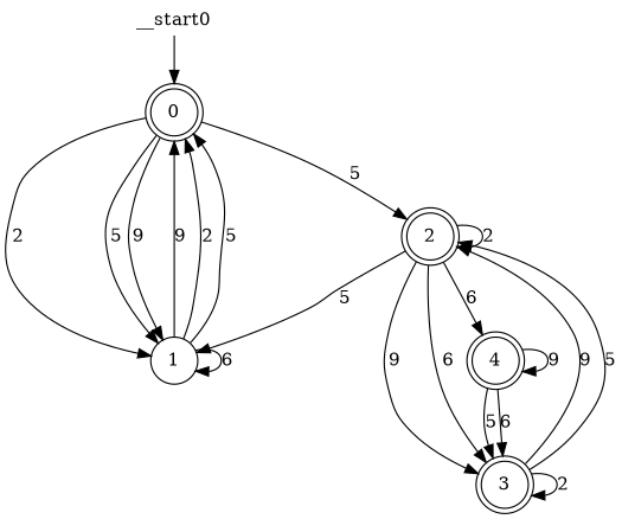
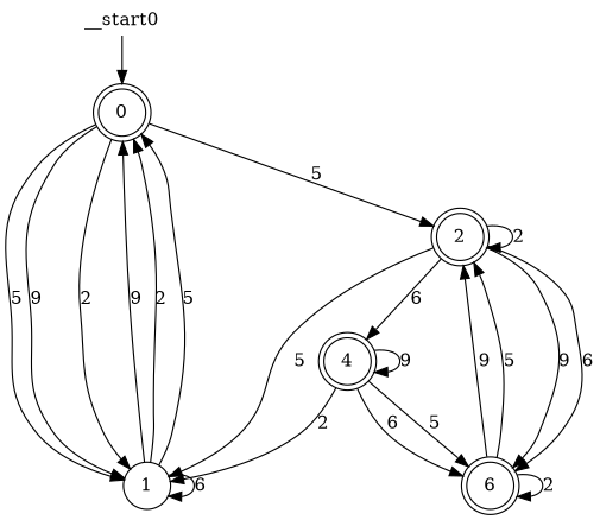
  digraph {
    node [shape=doublecircle]
    n1 [label=0]
    n2 [label=1 shape=circle]
    n3 [label=2]
-   n4 [label=3]
+   n4 [label=6]
    n5 [label=4]
    __start0 [height=0 shape=none width=0]
    n1 -> n2 [label=9]
    n1 -> n2 [label=2]
    n1 -> n2 [label=5]
    n1 -> n3 [label=5]
    n2 -> n1 [label=9]
    n2 -> n1 [label=2]
    n2 -> n1 [label=5]
    n2 -> n2 [label=6]
    n3 -> n2 [label=5]
    n3 -> n3 [label=2]
    n3 -> n4 [label=9]
    n3 -> n4 [label=6]
    n3 -> n5 [label=6]
    n4 -> n3 [label=9]
    n4 -> n3 [label=5]
    n4 -> n4 [label=2]
+   n5 -> n2 [label=2]
    n5 -> n4 [label=5]
    n5 -> n4 [label=6]
    n5 -> n5 [label=9]
    __start0 -> n1
  }
